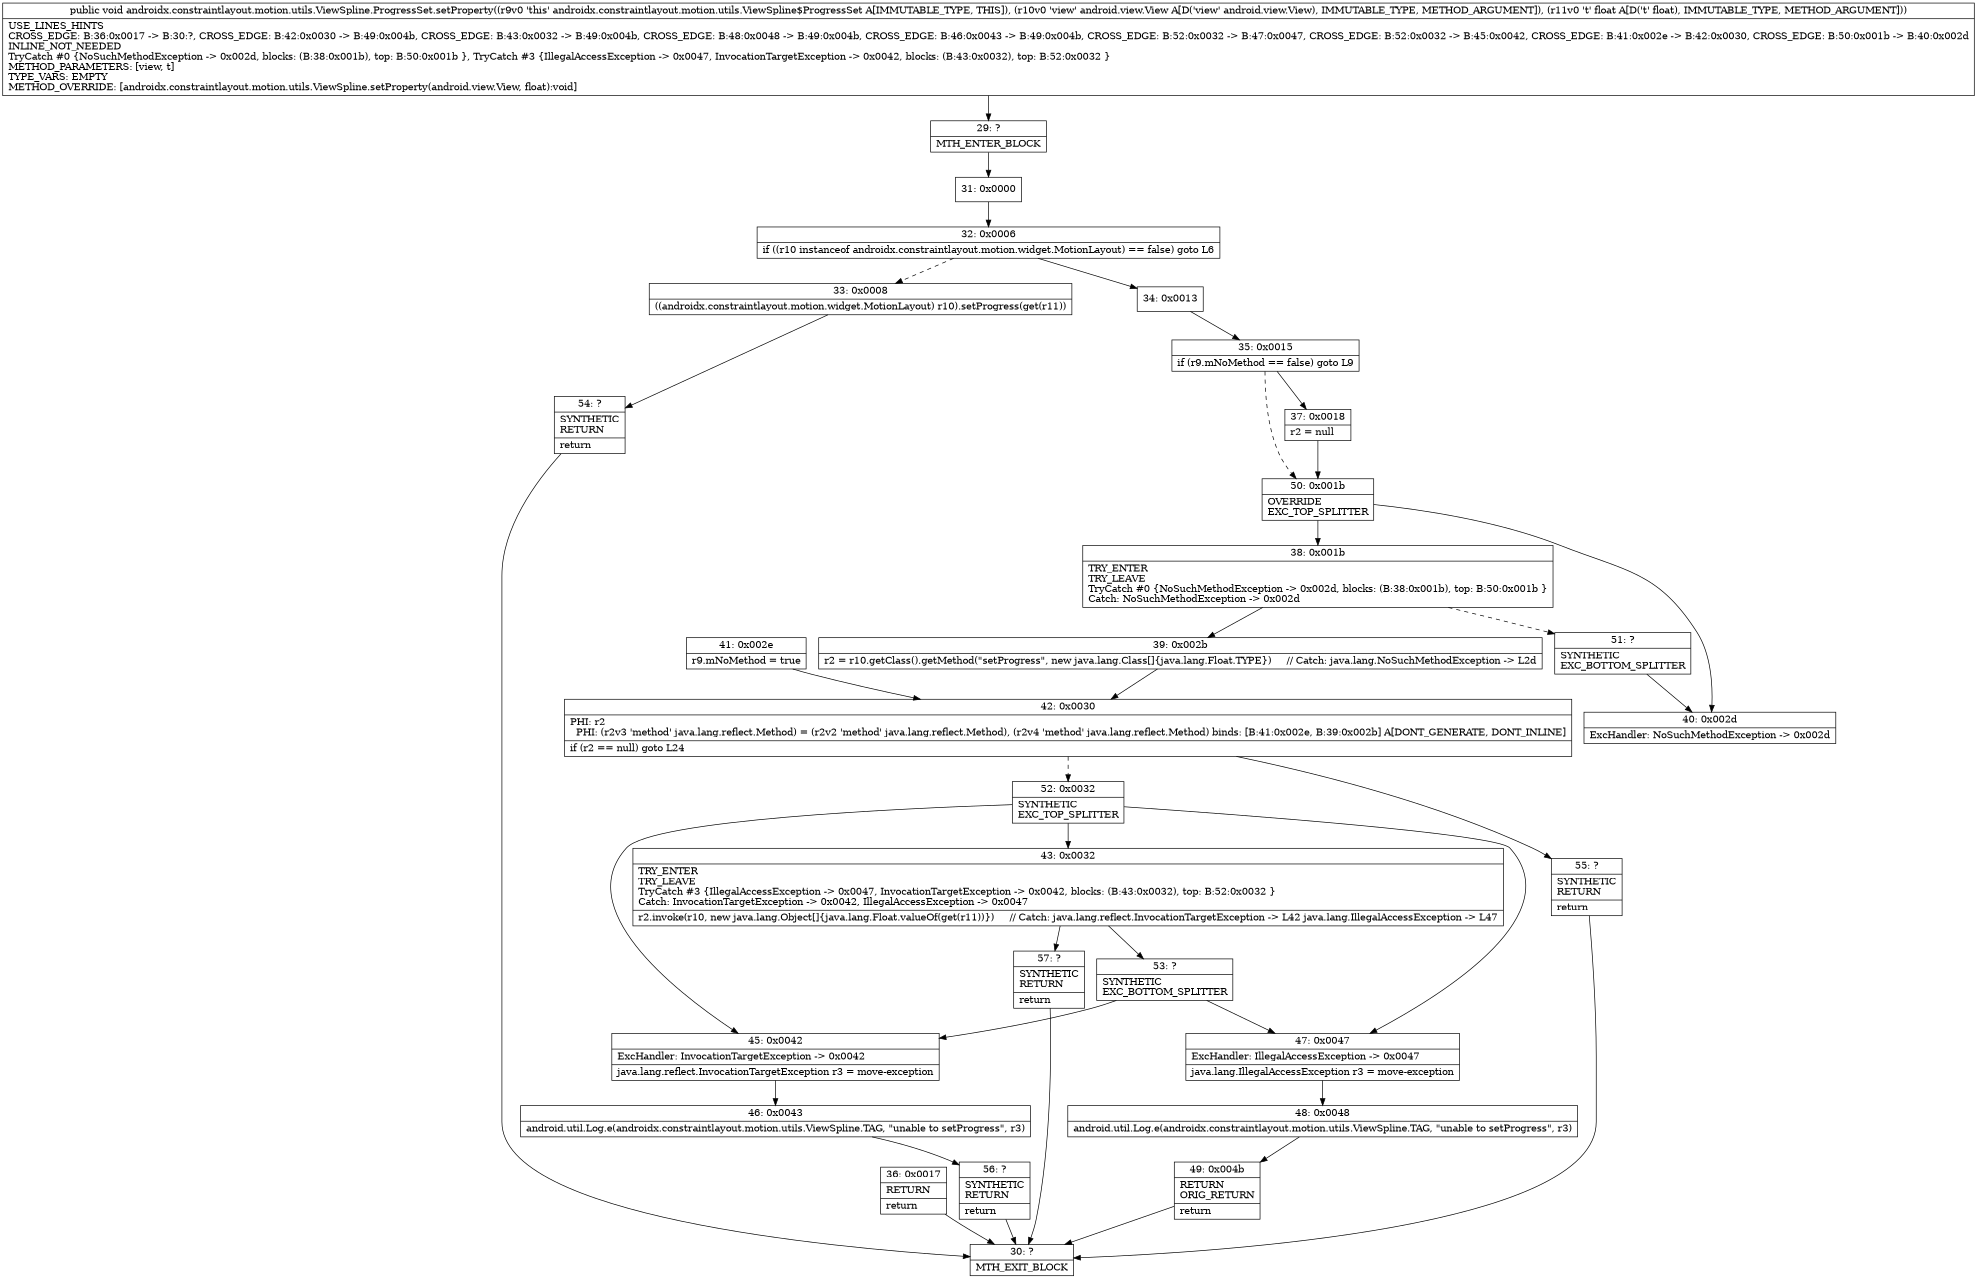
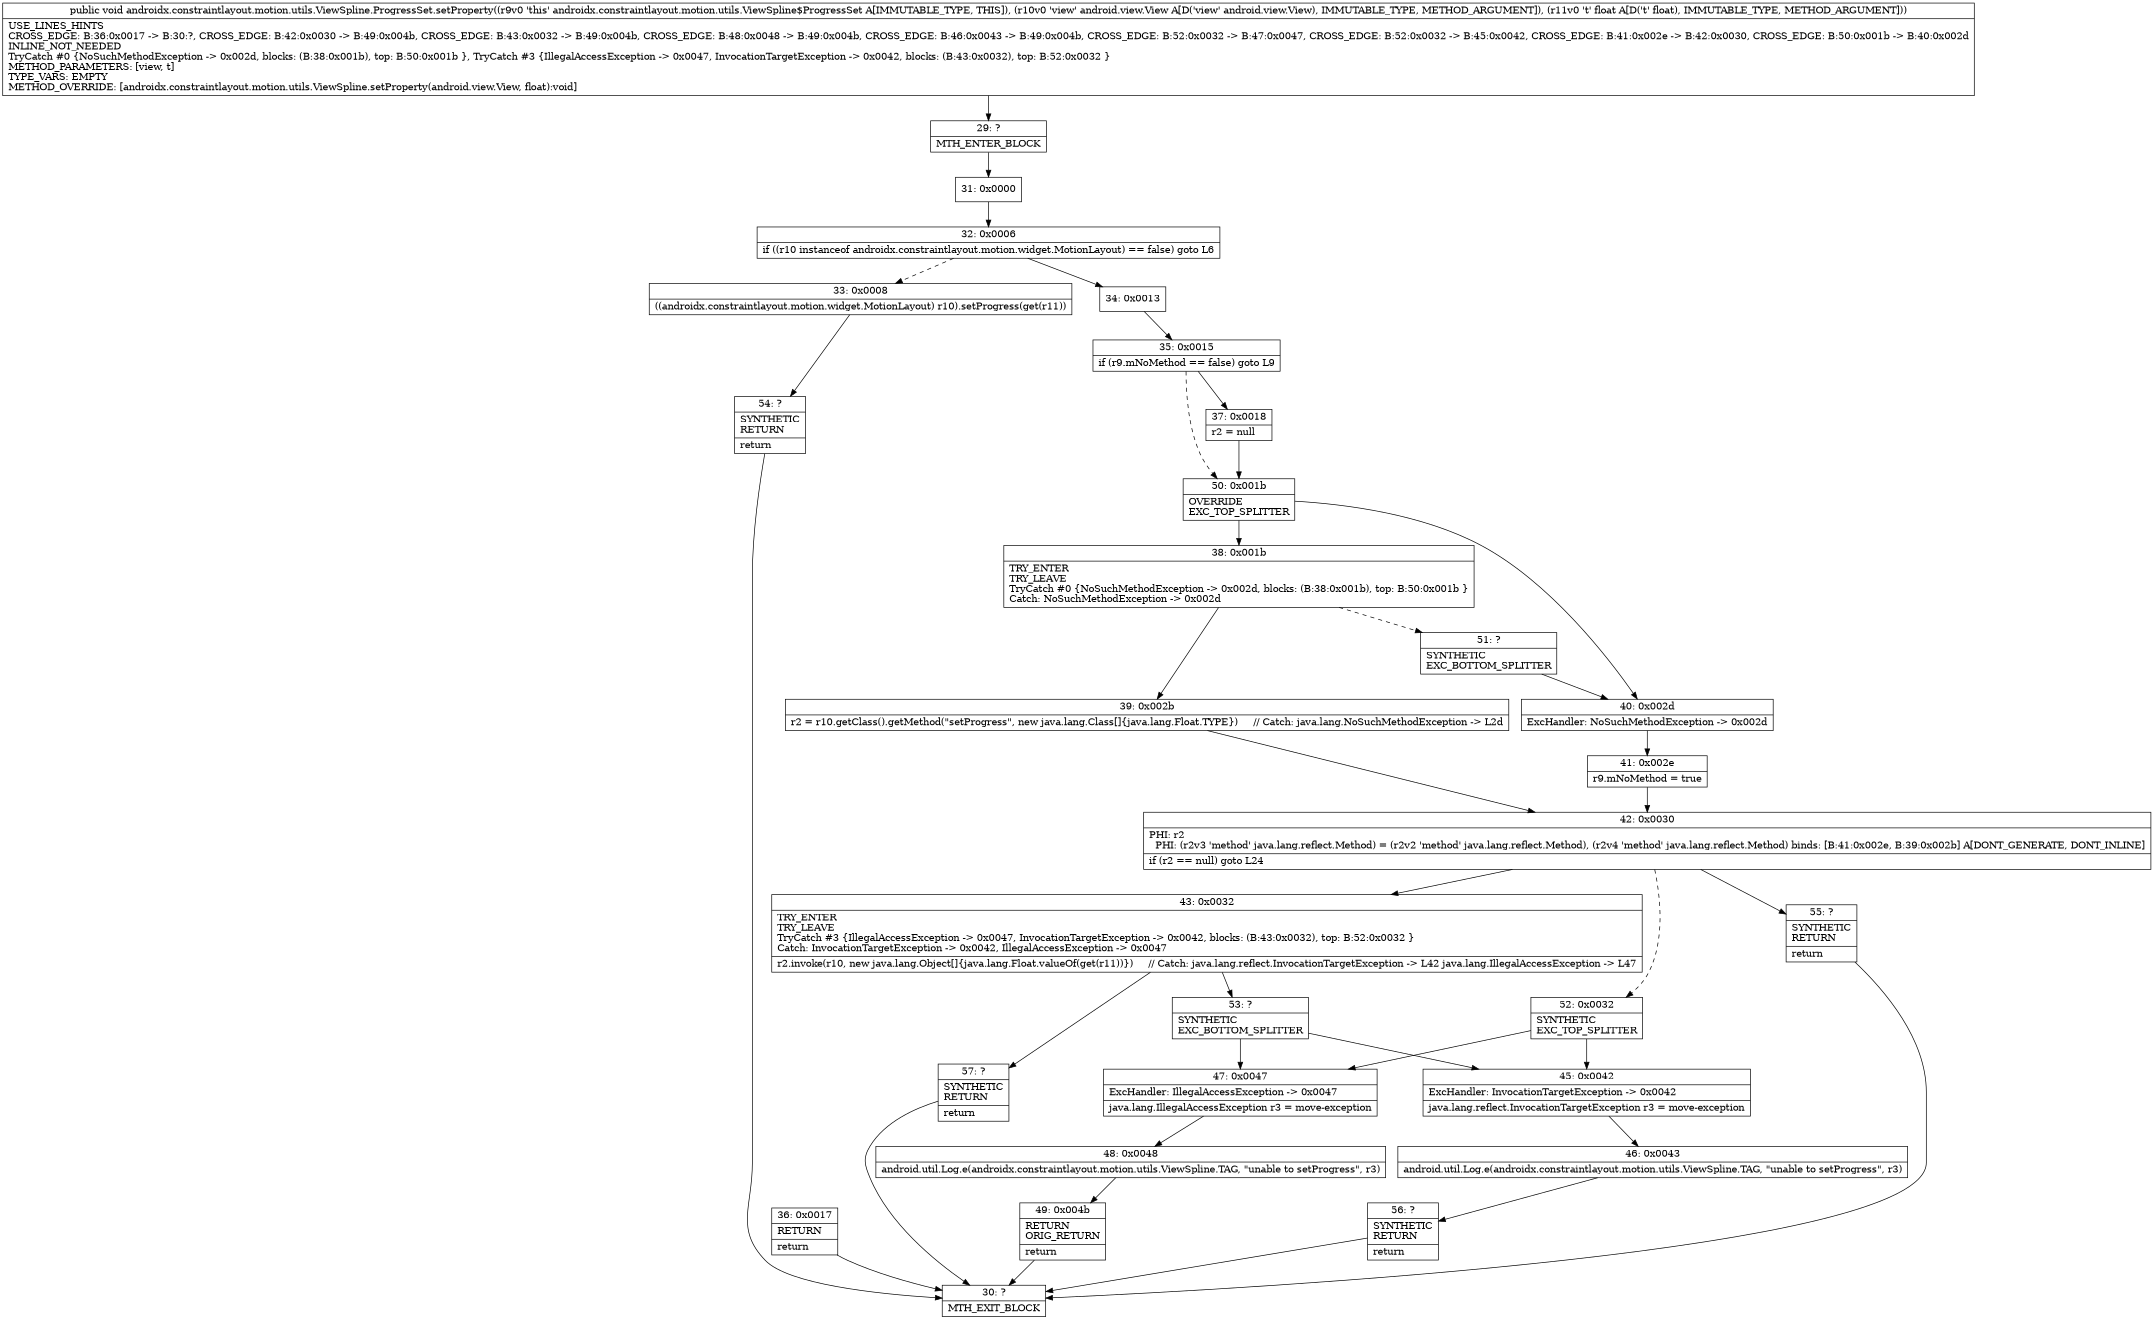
  digraph {
    node [shape=record]
    n1 [label="{29\:\ ?|MTH_ENTER_BLOCK\l}"]
    n2 [label="{31\:\ 0x0000}"]
    n3 [label="{32\:\ 0x0006|if ((r10 instanceof androidx.constraintlayout.motion.widget.MotionLayout) == false) goto L6\l}"]
    n4 [label="{33\:\ 0x0008|((androidx.constraintlayout.motion.widget.MotionLayout) r10).setProgress(get(r11))\l}"]
    n5 [label="{34\:\ 0x0013}"]
    n6 [label="{54\:\ ?|SYNTHETIC\lRETURN\l|return\l}"]
    n7 [label="{35\:\ 0x0015|if (r9.mNoMethod == false) goto L9\l}"]
    n8 [label="{30\:\ ?|MTH_EXIT_BLOCK\l}"]
    n9 [label="{37\:\ 0x0018|r2 = null\l}"]
    n10 [label="{50\:\ 0x001b|OVERRIDE\lEXC_TOP_SPLITTER\l}"]
    n11 [label="{36\:\ 0x0017|RETURN\l|return\l}"]
    n12 [label="{38\:\ 0x001b|TRY_ENTER\lTRY_LEAVE\lTryCatch #0 \{NoSuchMethodException \-\> 0x002d, blocks: (B:38:0x001b), top: B:50:0x001b \}\lCatch: NoSuchMethodException \-\> 0x002d\l}"]
    n13 [label="{40\:\ 0x002d|ExcHandler: NoSuchMethodException \-\> 0x002d\l}"]
    n14 [label="{39\:\ 0x002b|r2 = r10.getClass().getMethod(\"setProgress\", new java.lang.Class[]\{java.lang.Float.TYPE\})     \/\/ Catch: java.lang.NoSuchMethodException \-\> L2d\l}"]
    n15 [label="{51\:\ ?|SYNTHETIC\lEXC_BOTTOM_SPLITTER\l}"]
    n16 [label="{41\:\ 0x002e|r9.mNoMethod = true\l}"]
    n17 [label="{42\:\ 0x0030|PHI: r2 \l  PHI: (r2v3 'method' java.lang.reflect.Method) = (r2v2 'method' java.lang.reflect.Method), (r2v4 'method' java.lang.reflect.Method) binds: [B:41:0x002e, B:39:0x002b] A[DONT_GENERATE, DONT_INLINE]\l|if (r2 == null) goto L24\l}"]
    n18 [label="{52\:\ 0x0032|SYNTHETIC\lEXC_TOP_SPLITTER\l}"]
    n19 [label="{55\:\ ?|SYNTHETIC\lRETURN\l|return\l}"]
    n20 [label="{43\:\ 0x0032|TRY_ENTER\lTRY_LEAVE\lTryCatch #3 \{IllegalAccessException \-\> 0x0047, InvocationTargetException \-\> 0x0042, blocks: (B:43:0x0032), top: B:52:0x0032 \}\lCatch: InvocationTargetException \-\> 0x0042, IllegalAccessException \-\> 0x0047\l|r2.invoke(r10, new java.lang.Object[]\{java.lang.Float.valueOf(get(r11))\})     \/\/ Catch: java.lang.reflect.InvocationTargetException \-\> L42 java.lang.IllegalAccessException \-\> L47\l}"]
    n21 [label="{47\:\ 0x0047|ExcHandler: IllegalAccessException \-\> 0x0047\l|java.lang.IllegalAccessException r3 = move\-exception\l}"]
    n22 [label="{45\:\ 0x0042|ExcHandler: InvocationTargetException \-\> 0x0042\l|java.lang.reflect.InvocationTargetException r3 = move\-exception\l}"]
    n23 [label="{53\:\ ?|SYNTHETIC\lEXC_BOTTOM_SPLITTER\l}"]
    n24 [label="{57\:\ ?|SYNTHETIC\lRETURN\l|return\l}"]
    n25 [label="{48\:\ 0x0048|android.util.Log.e(androidx.constraintlayout.motion.utils.ViewSpline.TAG, \"unable to setProgress\", r3)\l}"]
    n26 [label="{46\:\ 0x0043|android.util.Log.e(androidx.constraintlayout.motion.utils.ViewSpline.TAG, \"unable to setProgress\", r3)\l}"]
    n27 [label="{49\:\ 0x004b|RETURN\lORIG_RETURN\l|return\l}"]
    n28 [label="{56\:\ ?|SYNTHETIC\lRETURN\l|return\l}"]
    n29 [label="{public void androidx.constraintlayout.motion.utils.ViewSpline.ProgressSet.setProperty((r9v0 'this' androidx.constraintlayout.motion.utils.ViewSpline$ProgressSet A[IMMUTABLE_TYPE, THIS]), (r10v0 'view' android.view.View A[D('view' android.view.View), IMMUTABLE_TYPE, METHOD_ARGUMENT]), (r11v0 't' float A[D('t' float), IMMUTABLE_TYPE, METHOD_ARGUMENT]))  | USE_LINES_HINTS\lCROSS_EDGE: B:36:0x0017 \-\> B:30:?, CROSS_EDGE: B:42:0x0030 \-\> B:49:0x004b, CROSS_EDGE: B:43:0x0032 \-\> B:49:0x004b, CROSS_EDGE: B:48:0x0048 \-\> B:49:0x004b, CROSS_EDGE: B:46:0x0043 \-\> B:49:0x004b, CROSS_EDGE: B:52:0x0032 \-\> B:47:0x0047, CROSS_EDGE: B:52:0x0032 \-\> B:45:0x0042, CROSS_EDGE: B:41:0x002e \-\> B:42:0x0030, CROSS_EDGE: B:50:0x001b \-\> B:40:0x002d\lINLINE_NOT_NEEDED\lTryCatch #0 \{NoSuchMethodException \-\> 0x002d, blocks: (B:38:0x001b), top: B:50:0x001b \}, TryCatch #3 \{IllegalAccessException \-\> 0x0047, InvocationTargetException \-\> 0x0042, blocks: (B:43:0x0032), top: B:52:0x0032 \}\lMETHOD_PARAMETERS: [view, t]\lTYPE_VARS: EMPTY\lMETHOD_OVERRIDE: [androidx.constraintlayout.motion.utils.ViewSpline.setProperty(android.view.View, float):void]\l}"]
    n1 -> n2
    n2 -> n3
    n3 -> n4 [style=dashed]
    n3 -> n5
    n4 -> n6
    n5 -> n7
    n6 -> n8
    n7 -> n9
    n7 -> n10 [style=dashed]
    n9 -> n10
    n10 -> n12
    n10 -> n13
    n11 -> n8
    n12 -> n14
    n12 -> n15 [style=dashed]
+   n13 -> n16
    n14 -> n17
    n15 -> n13
    n16 -> n17
    n17 -> n18 [style=dashed]
    n17 -> n19
-   n18 -> n20
+   n17 -> n20
    n18 -> n21
    n18 -> n22
    n19 -> n8
    n20 -> n23
    n20 -> n24
    n21 -> n25
    n22 -> n26
    n23 -> n21
    n23 -> n22
    n24 -> n8
    n25 -> n27
    n26 -> n28
    n27 -> n8
    n28 -> n8
    n29 -> n1
  }
